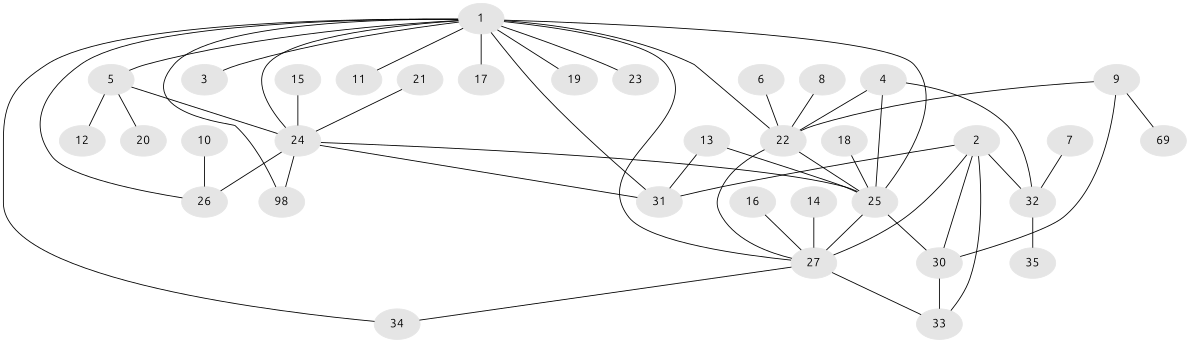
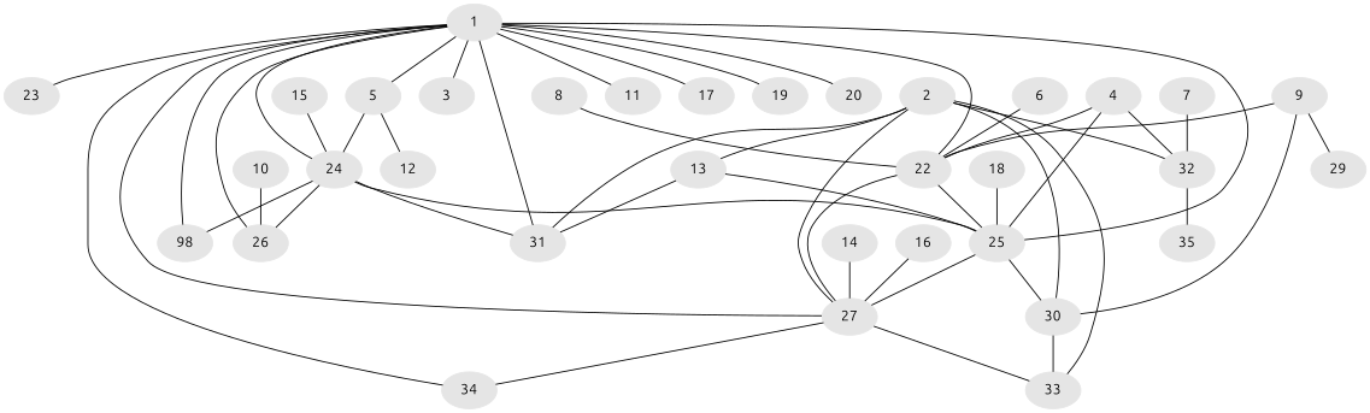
  graph {
    fontname=Ubuntu
    node [color=gray90 fontname=Ubuntu style=filled]
    edge [fontname=Ubuntu weight=1.0]
    1
    3
    5
    11
    17
    19
    20
    22
    23
    24
    25
    26
    27
    n14 [label=98]
    31
    34
    12
    13
    30
    33
    32
    35
    2
    4
    6
    7
    8
    9
-   29 [label=69]
+   29
    10
    14
    15
    16
    18
-   21
    1 -- 3
    1 -- 5
    1 -- 11
    1 -- 17
    1 -- 19
-   5 -- 20
+   1 -- 20
    1 -- 22
    1 -- 23
    1 -- 24
    1 -- 25 [weight=2.0]
    1 -- 26
    1 -- 27
    1 -- n14
    1 -- 31
    1 -- 34
    5 -- 24
    5 -- 12
    22 -- 25
    22 -- 27
    24 -- 25
    24 -- 26
    24 -- n14
    24 -- 31
    25 -- 27 [weight=2.0]
    25 -- 30
    27 -- 34
    27 -- 33
    13 -- 25
    13 -- 31
    30 -- 33
    32 -- 35
    2 -- 27
    2 -- 31
+   2 -- 13
    2 -- 30
    2 -- 33
    2 -- 32 [weight=2.0]
    4 -- 22
    4 -- 25
    4 -- 32
    6 -- 22
    7 -- 32
    8 -- 22
    9 -- 22
    9 -- 30
    9 -- 29
    10 -- 26
    14 -- 27
    15 -- 24
    16 -- 27
    18 -- 25
-   21 -- 24
  }
